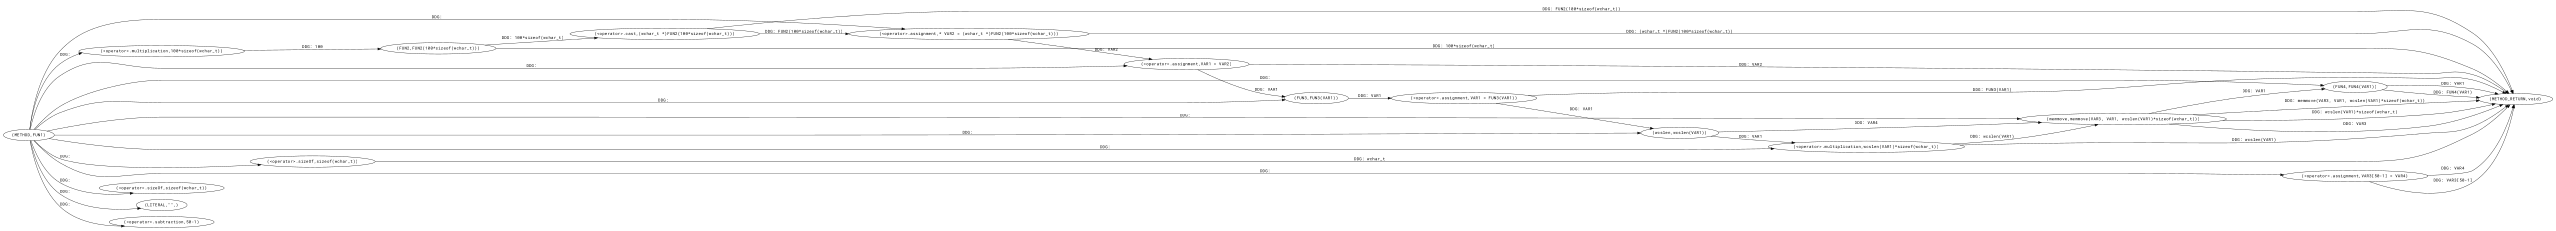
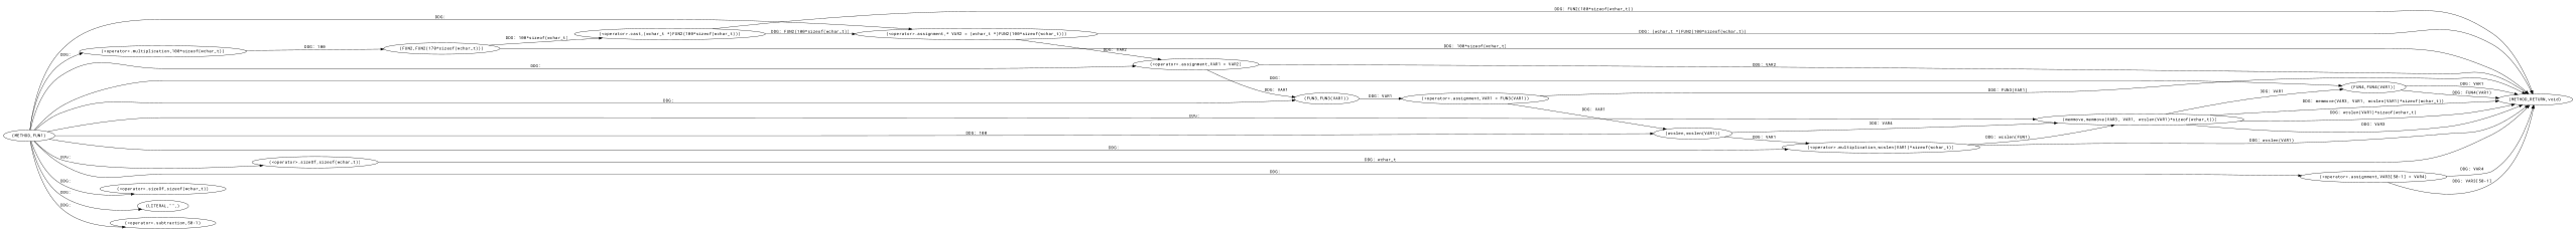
  digraph {
    fontname="Roboto Mono"
    rankdir=LR
    node [fontname="Roboto Mono"]
    edge [fontname="Roboto Mono"]
    n1 [label="(METHOD,FUN1)"]
    n2 [label="(<operator>.assignment,* VAR2 = (wchar_t *)FUN2(100*sizeof(wchar_t)))"]
    n3 [label="(<operator>.multiplication,100*sizeof(wchar_t))"]
    n4 [label="(<operator>.sizeOf,sizeof(wchar_t))"]
    n5 [label="(<operator>.assignment,VAR1 = VAR2)"]
    n6 [label="(FUN3,FUN3(VAR1))"]
    n7 [label="(LITERAL,\"\",)"]
    n8 [label="(memmove,memmove(VAR3, VAR1, wcslen(VAR1)*sizeof(wchar_t)))"]
    n9 [label="(<operator>.multiplication,wcslen(VAR1)*sizeof(wchar_t))"]
    n10 [label="(wcslen,wcslen(VAR1))"]
    n11 [label="(<operator>.sizeOf,sizeof(wchar_t))"]
    n12 [label="(<operator>.assignment,VAR3[50-1] = VAR4)"]
    n13 [label="(<operator>.subtraction,50-1)"]
    n14 [label="(FUN4,FUN4(VAR1))"]
    n15 [label="(METHOD_RETURN,void)"]
-   n16 [label="(FUN2,FUN2(100*sizeof(wchar_t)))"]
+   n16 [label="(FUN2,FUN2(170*sizeof(wchar_t)))"]
    n17 [label="(<operator>.assignment,VAR1 = FUN3(VAR1))"]
    n18 [label="(<operator>.cast,(wchar_t *)FUN2(100*sizeof(wchar_t)))"]
    n1 -> n2 [label="DDG: "]
    n1 -> n3 [label="DDG: "]
    n1 -> n4 [label="DDG: "]
    n1 -> n5 [label="DDG: "]
    n1 -> n6 [label="DDG: "]
    n1 -> n7 [label="DDG: "]
    n1 -> n8 [label="DDG: "]
    n1 -> n9 [label="DDG: "]
-   n1 -> n10 [label="DDG: "]
+   n1 -> n10 [label="DDG: 100"]
    n1 -> n11 [label="DDG: "]
    n1 -> n12 [label="DDG: "]
    n1 -> n13 [label="DDG: "]
    n1 -> n14 [label="DDG: "]
    n2 -> n5 [label="DDG: VAR2"]
    n2 -> n15 [label="DDG: (wchar_t *)FUN2(100*sizeof(wchar_t))"]
    n3 -> n16 [label="DDG: 100"]
    n5 -> n6 [label="DDG: VAR1"]
    n5 -> n15 [label="DDG: VAR2"]
    n6 -> n17 [label="DDG: VAR1"]
    n8 -> n14 [label="DDG: VAR1"]
    n8 -> n15 [label="DDG: wcslen(VAR1)*sizeof(wchar_t)"]
    n8 -> n15 [label="DDG: VAR3"]
    n8 -> n15 [label="DDG: memmove(VAR3, VAR1, wcslen(VAR1)*sizeof(wchar_t))"]
-   n9 -> n8 [label="DDG: wcslen(VAR1)"]
+   n9 -> n8 [label="DDG: wcslen(FUN1)"]
    n9 -> n15 [label="DDG: wcslen(VAR1)"]
    n10 -> n8 [label="DDG: VAR4"]
    n10 -> n9 [label="DDG: VAR1"]
    n11 -> n15 [label="DDG: wchar_t"]
    n12 -> n15 [label="DDG: VAR3[50-1]"]
    n12 -> n15 [label="DDG: VAR4"]
    n14 -> n15 [label="DDG: VAR1"]
    n14 -> n15 [label="DDG: FUN4(VAR1)"]
    n16 -> n15 [label="DDG: 100*sizeof(wchar_t)"]
    n16 -> n18 [label="DDG: 100*sizeof(wchar_t)"]
    n17 -> n10 [label="DDG: VAR1"]
    n17 -> n15 [label="DDG: FUN3(VAR1)"]
    n18 -> n2 [label="DDG: FUN2(100*sizeof(wchar_t))"]
    n18 -> n15 [label="DDG: FUN2(100*sizeof(wchar_t))"]
  }
